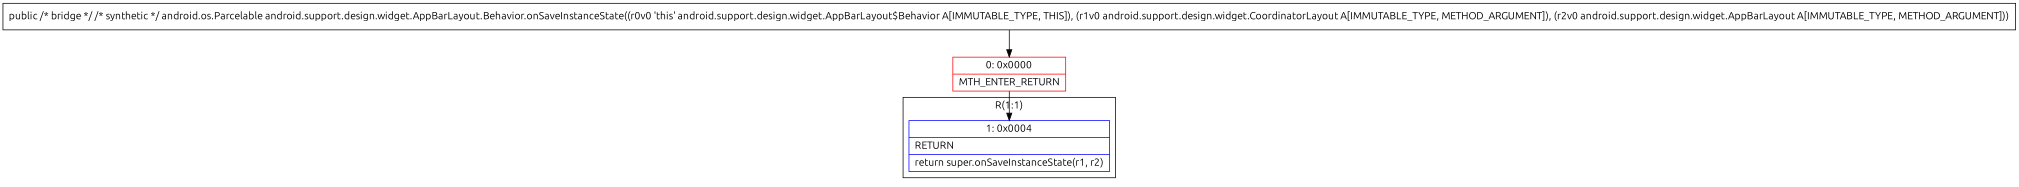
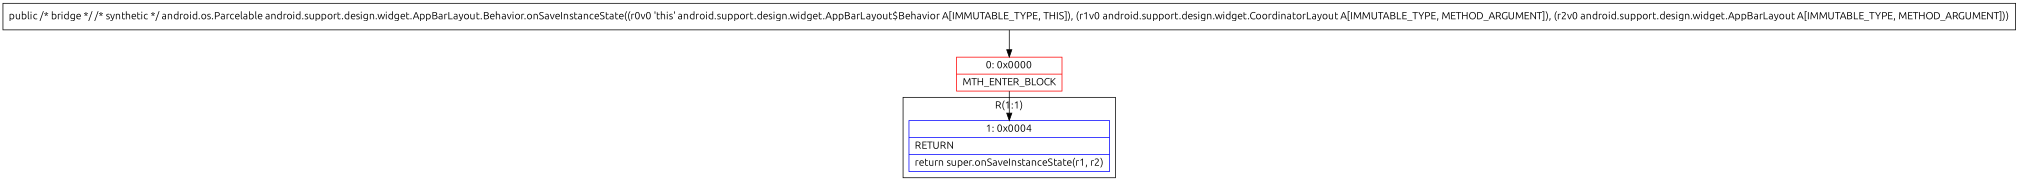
  digraph {
    fontname=Ubuntu
    node [shape=record fontname=Ubuntu]
    edge [fontname=Ubuntu]
    n1 [color=blue label="{1\:\ 0x0004|RETURN\l|return super.onSaveInstanceState(r1, r2)\l}"]
-   n2 [color=red label="{0\:\ 0x0000|MTH_ENTER_RETURN\l}"]
+   n2 [color=red label="{0\:\ 0x0000|MTH_ENTER_BLOCK\l}"]
    n3 [label="{public \/* bridge *\/ \/* synthetic *\/ android.os.Parcelable android.support.design.widget.AppBarLayout.Behavior.onSaveInstanceState((r0v0 'this' android.support.design.widget.AppBarLayout$Behavior A[IMMUTABLE_TYPE, THIS]), (r1v0 android.support.design.widget.CoordinatorLayout A[IMMUTABLE_TYPE, METHOD_ARGUMENT]), (r2v0 android.support.design.widget.AppBarLayout A[IMMUTABLE_TYPE, METHOD_ARGUMENT])) }"]
    subgraph cluster_1 {
      label="R(1:1)"
      n1
    }
    n2 -> n1
    n3 -> n2
  }
